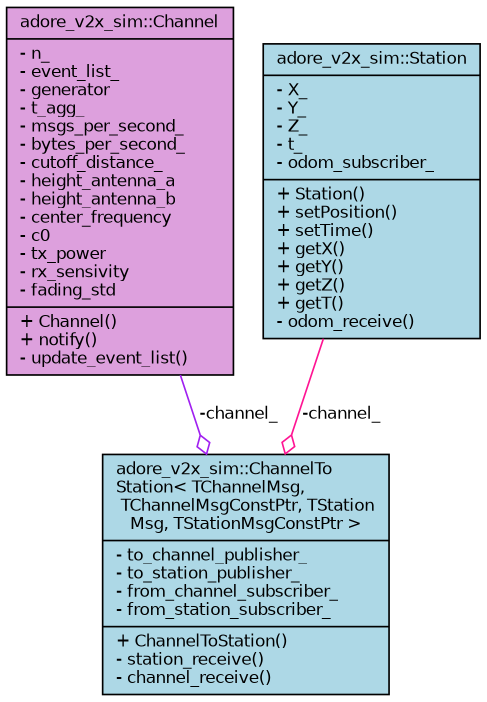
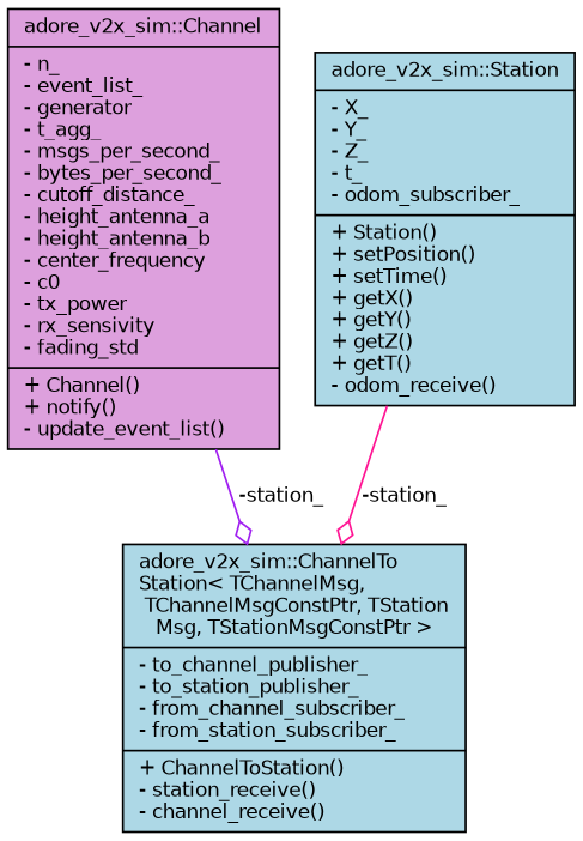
  digraph {
    node [color=black fillcolor=lightblue fontname=Helvetica fontsize=10 shape=record style=filled]
    edge [arrowhead=odiamond fontname=Helvetica fontsize=10 labelfontname=Helvetica labelfontsize=10 style=solid]
    n1 [fontcolor=black height=0.2 label="{adore_v2x_sim::ChannelTo\lStation\< TChannelMsg,\l TChannelMsgConstPtr, TStation\lMsg, TStationMsgConstPtr \>\n|- to_channel_publisher_\l- to_station_publisher_\l- from_channel_subscriber_\l- from_station_subscriber_\l|+ ChannelToStation()\l- station_receive()\l- channel_receive()\l}" width=0.4]
    n2 [fillcolor=plum height=0.2 label="{adore_v2x_sim::Channel\n|- n_\l- event_list_\l- generator\l- t_agg_\l- msgs_per_second_\l- bytes_per_second_\l- cutoff_distance_\l- height_antenna_a\l- height_antenna_b\l- center_frequency\l- c0\l- tx_power\l- rx_sensivity\l- fading_std\l|+ Channel()\l+ notify()\l- update_event_list()\l}" width=0.4]
    n3 [height=0.2 label="{adore_v2x_sim::Station\n|- X_\l- Y_\l- Z_\l- t_\l- odom_subscriber_\l|+ Station()\l+ setPosition()\l+ setTime()\l+ getX()\l+ getY()\l+ getZ()\l+ getT()\l- odom_receive()\l}" width=0.4]
-   n2 -> n1 [color=purple label=" -channel_"]
-   n3 -> n1 [color=deeppink label=" -channel_"]
+   n2 -> n1 [color=purple label=" -station_"]
+   n3 -> n1 [color=deeppink label=" -station_"]
  }
